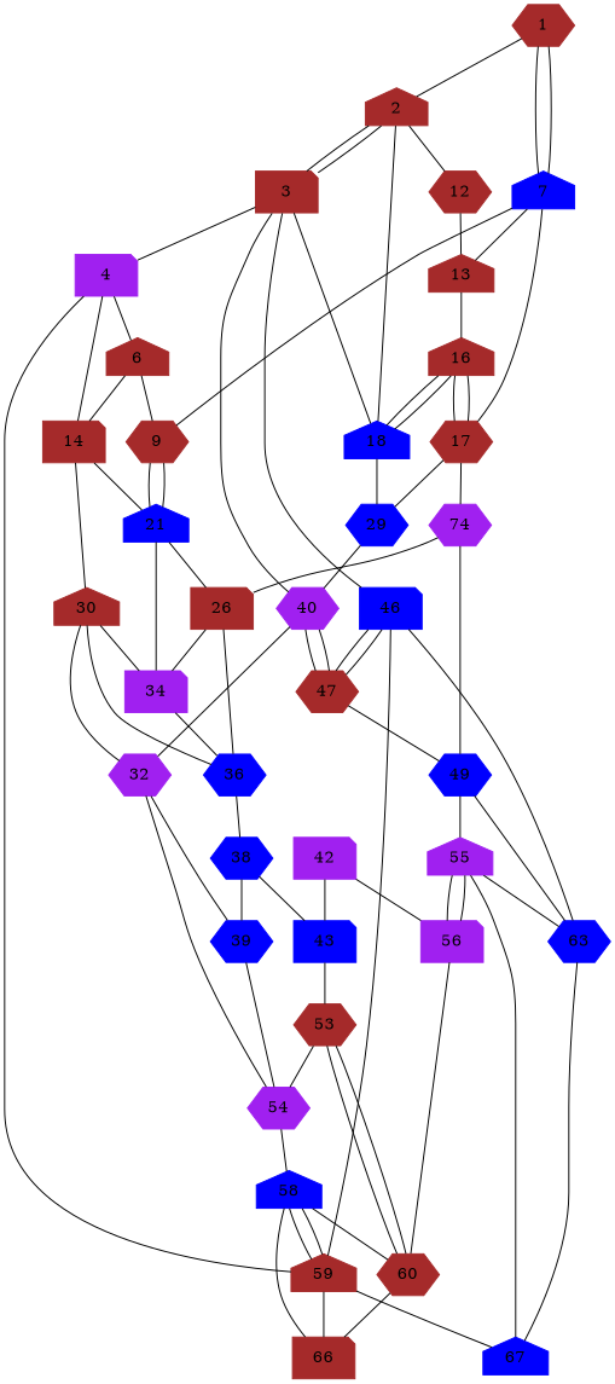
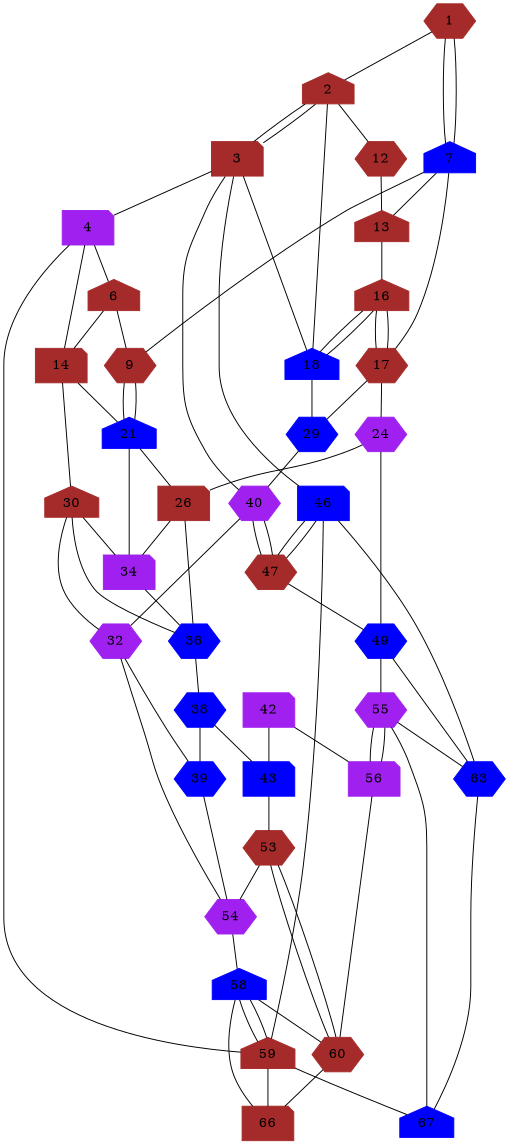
  graph {
    node [color=brown shape=hexagon style=filled]
    2 [shape=house super="+11"]
    1
    7 [color=blue shape=house super="+8"]
    3 [shape=note super="+19"]
    12
    18 [color=blue shape=house super="+20"]
    9
    13 [shape=house super="+15"]
    17 [super="+23"]
    4 [color=purple shape=note super="+5"]
    40 [color=purple super="+41"]
    46 [color=blue shape=note]
    29 [color=blue]
    6 [shape=house super="+10"]
    14 [shape=note super="+22"]
    59 [shape=house super="+68"]
    32 [color=purple super="+33"]
    47 [super="+48"]
    63 [color=blue super="+65"]
    21 [color=blue shape=house super="+28"]
    30 [shape=house super="+31"]
    39 [color=blue super="+45"]
    54 [color=purple super="+57"]
    67 [color=blue shape=house]
    66 [shape=note]
    16 [shape=house]
-   24 [color=purple super="+25" label=74]
+   24 [color=purple super="+25"]
    26 [shape=note super="+27"]
    34 [color=purple shape=note super="+35"]
    36 [color=blue super="+37"]
    49 [color=blue super="+50"]
    42 [color=purple shape=note super="+51"]
    43 [color=blue shape=note super="+52"]
    56 [color=purple shape=note]
-   55 [color=purple shape=house super="+64"]
+   55 [color=purple super="+64"]
    38 [color=blue super="+44"]
    58 [color=blue shape=house super="+61"]
    53
    60 [super="+62"]
    2 -- 3
    2 -- 3
    2 -- 12
    2 -- 18
    1 -- 2
    1 -- 7
    1 -- 7
    7 -- 9
    7 -- 13
    7 -- 17
    3 -- 18
    3 -- 4
    3 -- 40
    3 -- 46
    12 -- 13 [weight=2]
    18 -- 29
    9 -- 21
    9 -- 21
    13 -- 16
    17 -- 29
    17 -- 24
    4 -- 6
    4 -- 14
    4 -- 59
    40 -- 32
    40 -- 47 [weight=2]
    40 -- 47
    46 -- 59
    46 -- 47
    46 -- 47
    46 -- 63
    29 -- 40
    6 -- 9
    6 -- 14
    14 -- 21
    14 -- 30
    59 -- 67
    59 -- 66
    32 -- 39
    32 -- 54
    47 -- 49
    63 -- 67
    21 -- 26
    21 -- 34
    30 -- 32
    30 -- 34
    30 -- 36
    39 -- 54
    54 -- 58
    16 -- 18
    16 -- 18
    16 -- 17
    16 -- 17
    24 -- 26
    24 -- 49
    26 -- 34
    26 -- 36
    34 -- 36
    36 -- 38
    49 -- 63
    49 -- 55
    42 -- 43 [weight=2]
    42 -- 56
    43 -- 53
    56 -- 60
    55 -- 63
    55 -- 67
    55 -- 56
    55 -- 56
    38 -- 39 [weight=2]
    38 -- 43
    58 -- 59
    58 -- 59
    58 -- 66
    58 -- 60
    53 -- 54
    53 -- 60
    53 -- 60
    60 -- 66
  }
